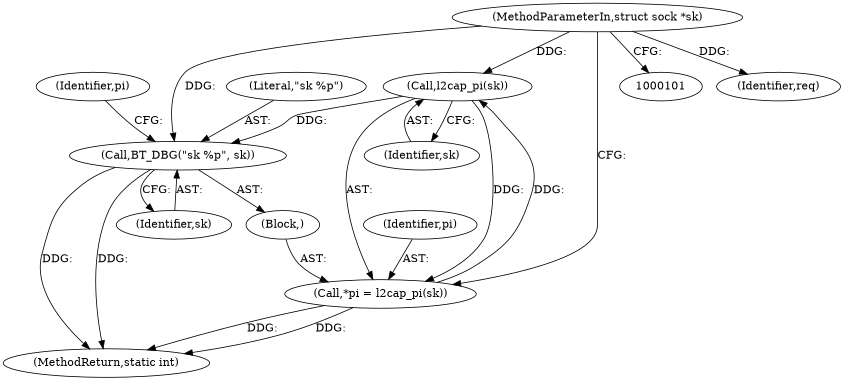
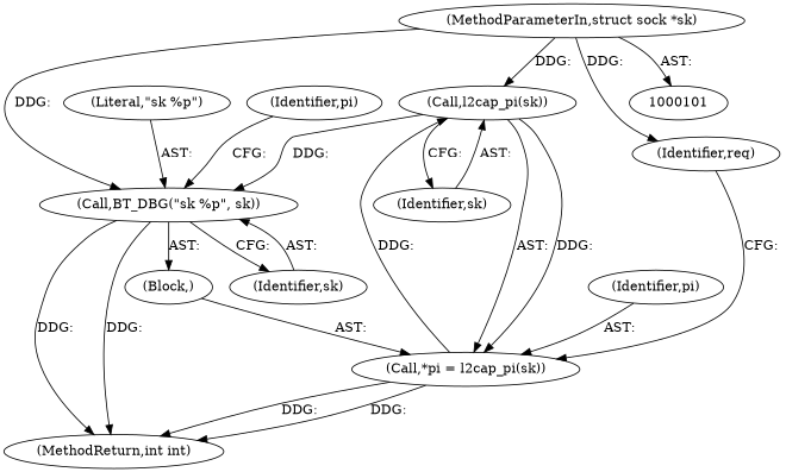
  digraph {
    n1 [label="(MethodParameterIn,struct sock *sk)"]
    n2 [label="(Call,l2cap_pi(sk))"]
    n3 [label="(Call,BT_DBG(\"sk %p\", sk))"]
    1000101
    n5 [label="(Identifier,req)"]
    n6 [label="(Call,*pi = l2cap_pi(sk))"]
    n7 [label="(Identifier,sk)"]
-   n8 [label="(MethodReturn,static int)"]
+   n8 [label="(MethodReturn,int int)"]
    n9 [label="(Block,)"]
    n10 [label="(Identifier,sk)"]
    n11 [label="(Literal,\"sk %p\")"]
    n12 [label="(Identifier,pi)"]
    n13 [label="(Identifier,pi)"]
    n1 -> n2 [label="DDG: "]
    n1 -> n3 [label="DDG: "]
-   n1 -> 1000101 [label="CFG: "]
+   n1 -> 1000101 [label="AST: "]
    n1 -> n5 [label="DDG: "]
    n2 -> n3 [label="DDG: "]
    n2 -> n6 [label="AST: "]
    n2 -> n6 [label="DDG: "]
    n2 -> n7 [label="CFG: "]
    n3 -> n8 [label="DDG: "]
    n3 -> n8 [label="DDG: "]
    n3 -> n9 [label="AST: "]
    n3 -> n10 [label="CFG: "]
-   n1 -> n6 [label="CFG: "]
+   n5 -> n6 [label="CFG: "]
    n6 -> n2 [label="DDG: "]
    n6 -> n8 [label="DDG: "]
    n6 -> n8 [label="DDG: "]
    n7 -> n2 [label="AST: "]
    n9 -> n6 [label="AST: "]
    n10 -> n3 [label="AST: "]
    n11 -> n3 [label="AST: "]
    n12 -> n3 [label="CFG: "]
    n13 -> n6 [label="AST: "]
  }
